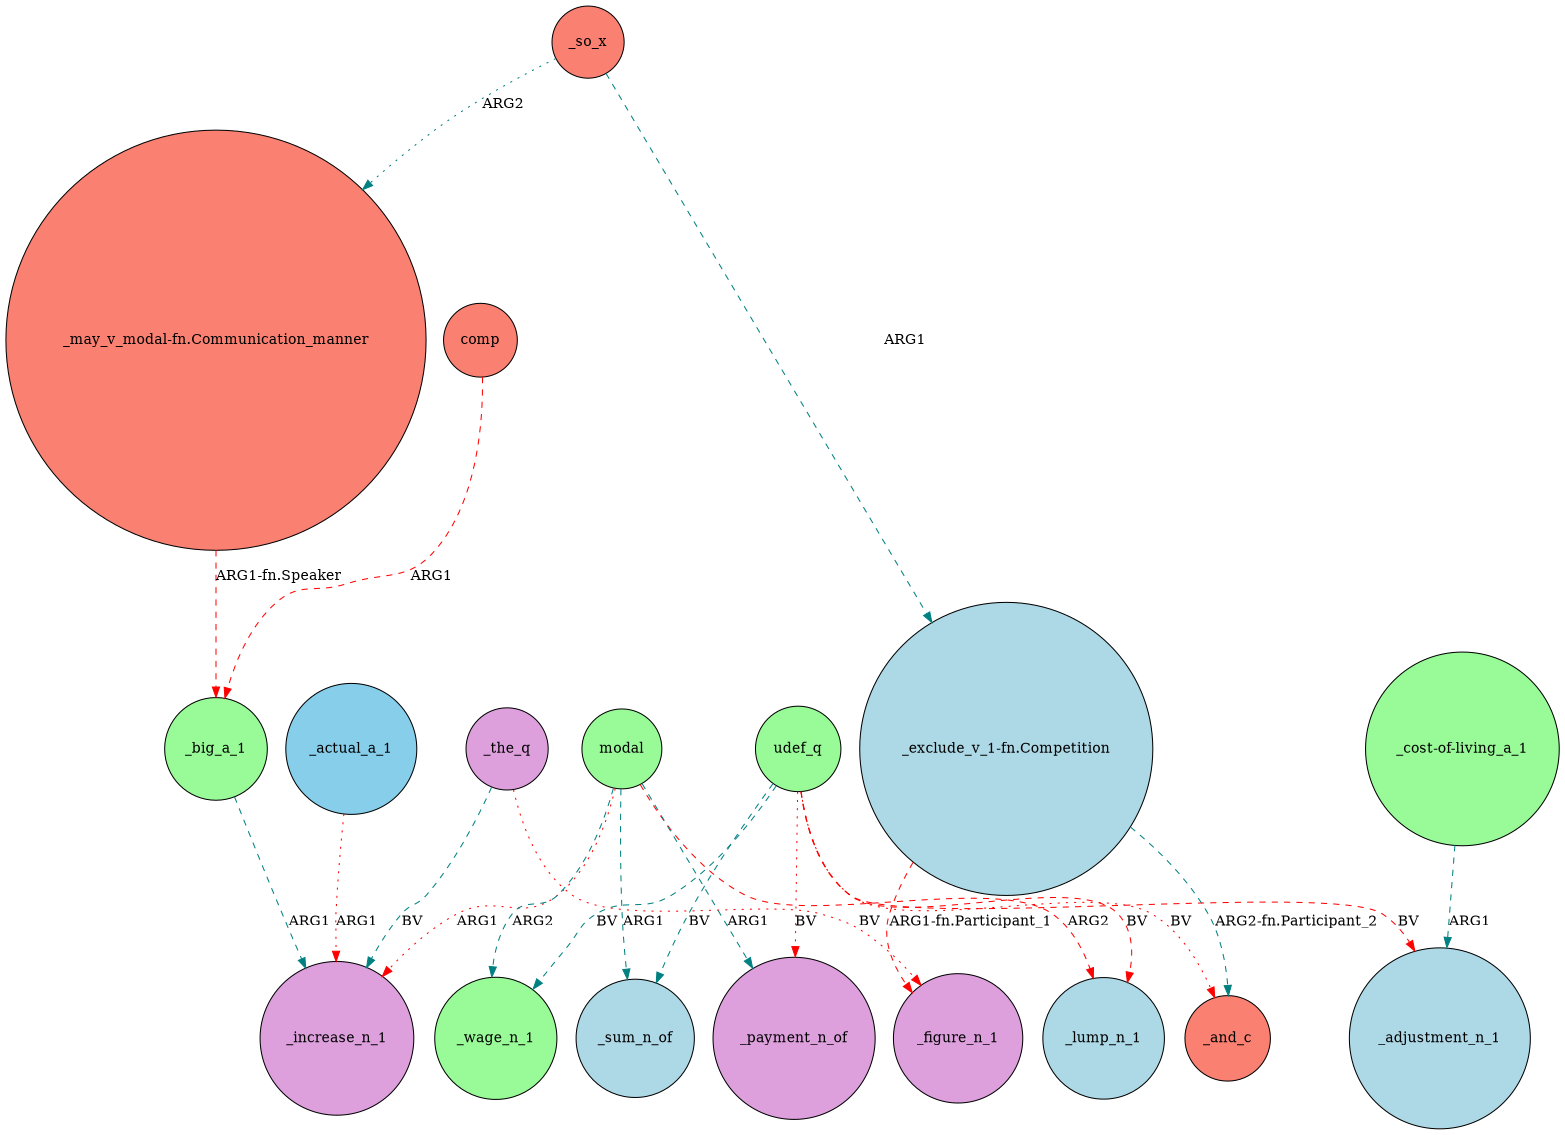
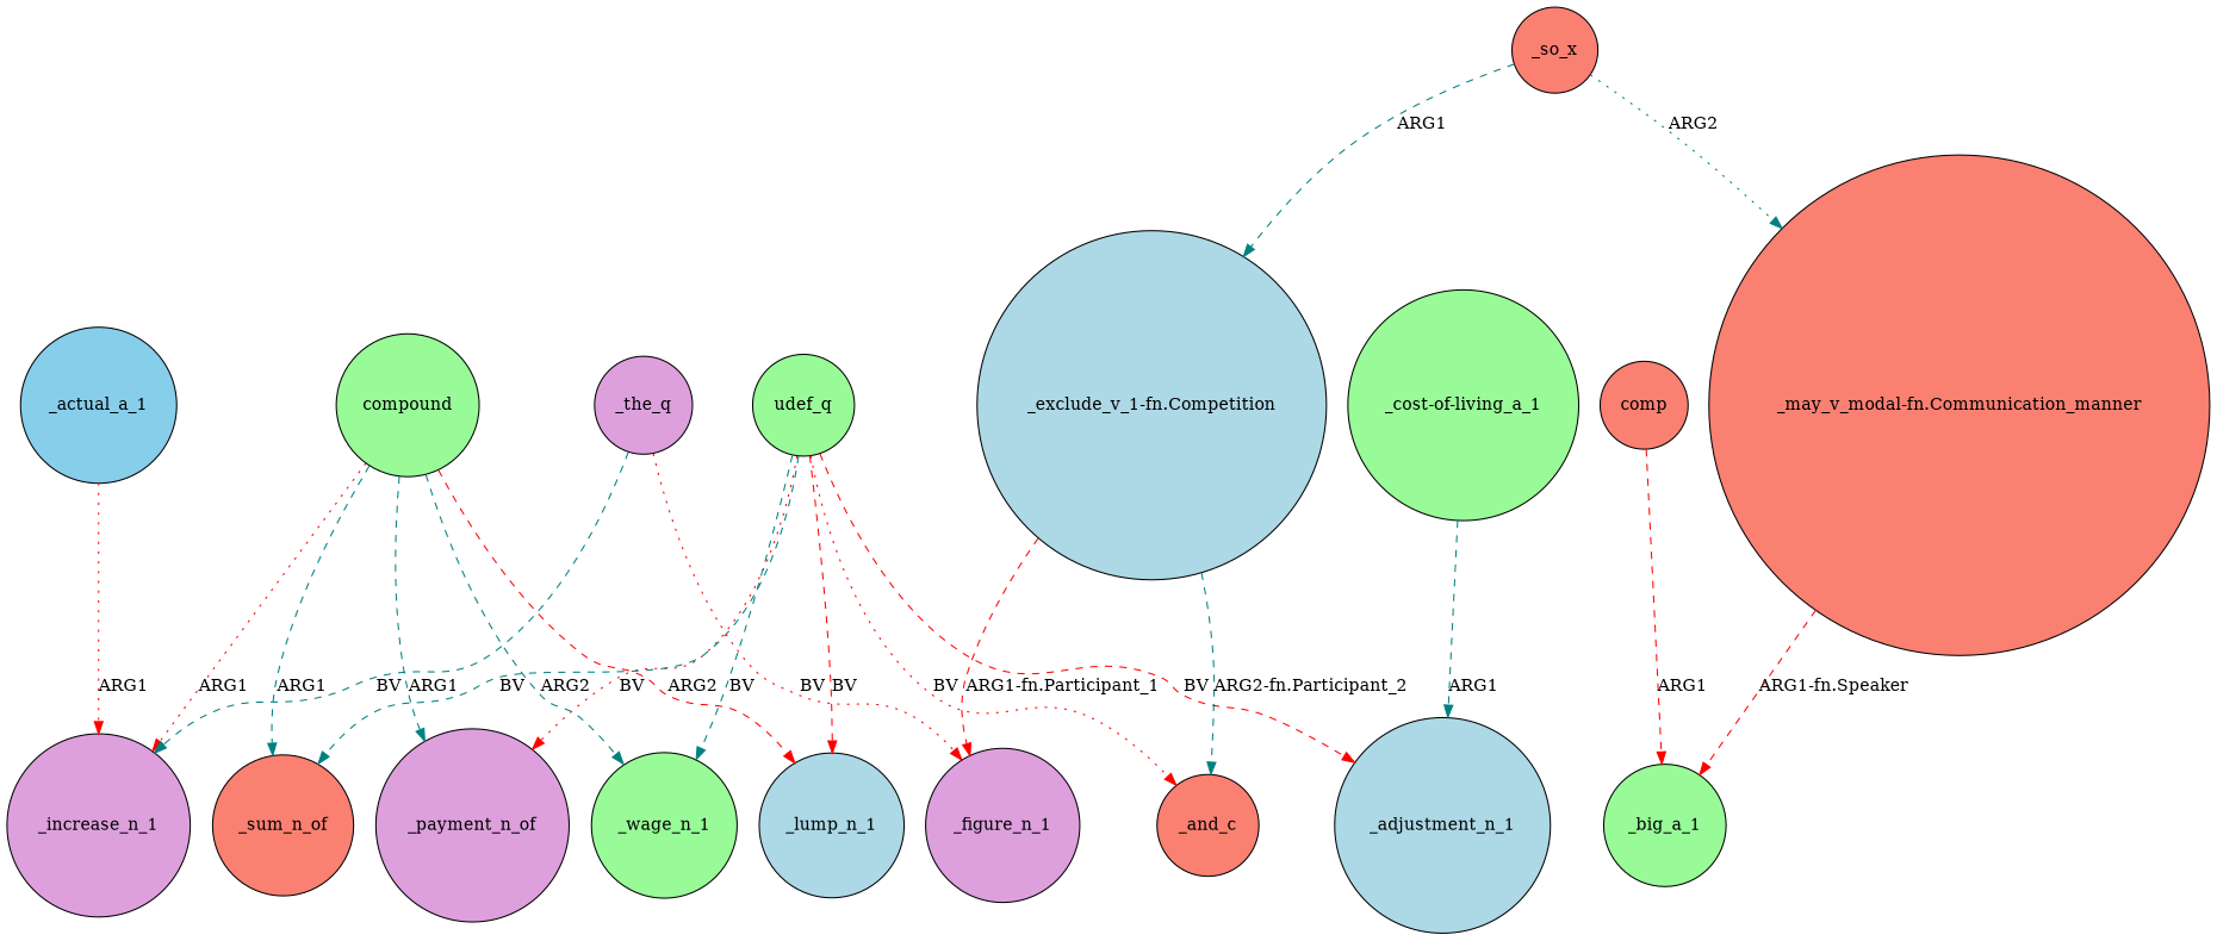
  digraph {
    node [fillcolor=palegreen shape=circle style=filled]
    edge [color=red style=dashed]
    _increase_n_1 [fillcolor=plum]
-   compound [label=modal]
+   compound
    _lump_n_1 [fillcolor=lightblue]
    _wage_n_1
    _payment_n_of [fillcolor=plum]
-   _sum_n_of [fillcolor=lightblue]
+   _sum_n_of [fillcolor=salmon]
    "_may_v_modal-fn.Communication_manner" [fillcolor=salmon]
    _big_a_1
    udef_q
    _and_c [fillcolor=salmon]
    _adjustment_n_1 [fillcolor=lightblue]
    comp [fillcolor=salmon]
    _so_x [fillcolor=salmon]
    "_exclude_v_1-fn.Competition" [fillcolor=lightblue]
    _figure_n_1 [fillcolor=plum]
    _the_q [fillcolor=plum]
    _actual_a_1 [fillcolor=skyblue]
    "_cost-of-living_a_1"
    compound -> _increase_n_1 [label=ARG1 style=dotted]
    compound -> _lump_n_1 [label=ARG2]
    compound -> _wage_n_1 [color=teal label=ARG2]
    compound -> _payment_n_of [color=teal label=ARG1]
    compound -> _sum_n_of [color=teal label=ARG1]
    "_may_v_modal-fn.Communication_manner" -> _big_a_1 [label="ARG1-fn.Speaker"]
-   _big_a_1 -> _increase_n_1 [color=teal label=ARG1]
    udef_q -> _lump_n_1 [label=BV]
    udef_q -> _wage_n_1 [color=teal label=BV]
    udef_q -> _payment_n_of [label=BV style=dotted]
    udef_q -> _sum_n_of [color=teal label=BV]
    udef_q -> _and_c [label=BV style=dotted]
    udef_q -> _adjustment_n_1 [label=BV]
    comp -> _big_a_1 [label=ARG1]
    _so_x -> "_may_v_modal-fn.Communication_manner" [color=teal label=ARG2 style=dotted]
    _so_x -> "_exclude_v_1-fn.Competition" [color=teal label=ARG1]
    "_exclude_v_1-fn.Competition" -> _and_c [color=teal label="ARG2-fn.Participant_2"]
    "_exclude_v_1-fn.Competition" -> _figure_n_1 [label="ARG1-fn.Participant_1"]
    _the_q -> _increase_n_1 [color=teal label=BV]
    _the_q -> _figure_n_1 [label=BV style=dotted]
    _actual_a_1 -> _increase_n_1 [label=ARG1 style=dotted]
    "_cost-of-living_a_1" -> _adjustment_n_1 [color=teal label=ARG1]
  }
